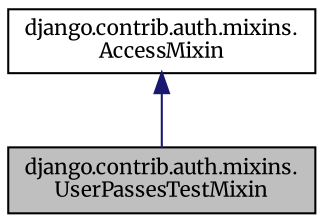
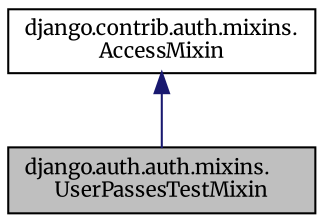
  digraph {
    fontname=Merriweather
    node [color=black fontname=Merriweather fontsize=10 shape=record style=filled]
-   n1 [fillcolor=grey75 fontcolor=black height=0.2 label="django.contrib.auth.mixins.\lUserPassesTestMixin" width=0.4]
+   n1 [fillcolor=grey75 fontcolor=black height=0.2 label="django.auth.auth.mixins.\lUserPassesTestMixin" width=0.4]
    n2 [fillcolor=white height=0.2 label="django.contrib.auth.mixins.\lAccessMixin" width=0.4]
    n2 -> n1 [color=midnightblue dir=back fontname=Merriweather fontsize=10 labelfontname=Helvetica labelfontsize=10 style=solid]
  }
